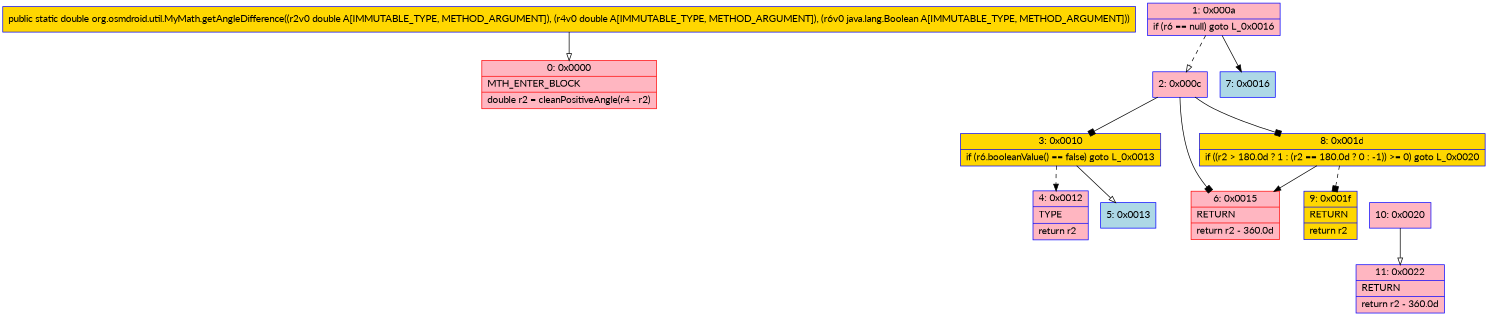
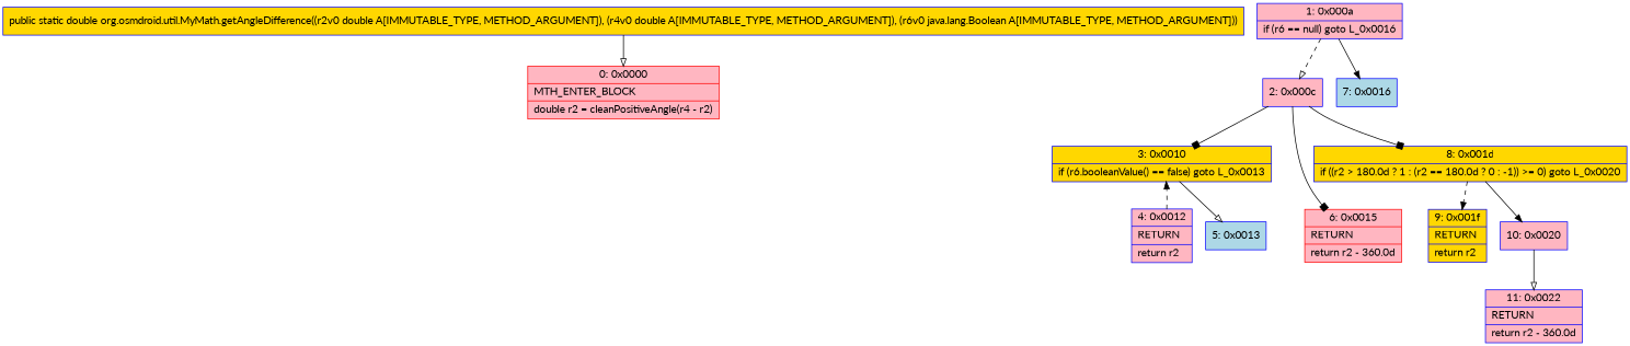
  digraph {
    fontname=Lato
    node [color=blue fillcolor=lightpink fontname=Lato shape=record style=filled]
    edge [arrowhead=onormal fontname=Lato]
    n1 [color=red label="{0\:\ 0x0000|MTH_ENTER_BLOCK\l|double r2 = cleanPositiveAngle(r4 \- r2)\l}"]
    n2 [label="{1\:\ 0x000a|if (r6 == null) goto L_0x0016\l}"]
    n3 [label="{2\:\ 0x000c}"]
    n4 [fillcolor=lightblue label="{7\:\ 0x0016}"]
    n5 [fillcolor=gold label="{3\:\ 0x0010|if (r6.booleanValue() == false) goto L_0x0013\l}"]
    n6 [color=red label="{6\:\ 0x0015|RETURN\l|return r2 \- 360.0d\l}"]
    n7 [fillcolor=gold label="{8\:\ 0x001d|if ((r2 \> 180.0d ? 1 : (r2 == 180.0d ? 0 : \-1)) \>= 0) goto L_0x0020\l}"]
-   n8 [label="{4\:\ 0x0012|TYPE\l|return r2\l}"]
+   n8 [label="{4\:\ 0x0012|RETURN\l|return r2\l}"]
    n9 [fillcolor=lightblue label="{5\:\ 0x0013}"]
    n10 [fillcolor=gold label="{9\:\ 0x001f|RETURN\l|return r2\l}"]
    n11 [label="{10\:\ 0x0020}"]
    n12 [label="{11\:\ 0x0022|RETURN\l|return r2 \- 360.0d\l}"]
    n13 [fillcolor=gold label="{public static double org.osmdroid.util.MyMath.getAngleDifference((r2v0 double A[IMMUTABLE_TYPE, METHOD_ARGUMENT]), (r4v0 double A[IMMUTABLE_TYPE, METHOD_ARGUMENT]), (r6v0 java.lang.Boolean A[IMMUTABLE_TYPE, METHOD_ARGUMENT])) }"]
    n2 -> n3 [style=dashed]
    n2 -> n4 [arrowhead=normal]
    n3 -> n5 [arrowhead=box]
    n3 -> n6 [arrowhead=box]
    n3 -> n7 [arrowhead=box]
-   n5 -> n8 [arrowhead=normal style=dashed]
+   n8 -> n5 [arrowhead=normal style=dashed]
    n5 -> n9
-   n7 -> n10 [arrowhead=box style=dashed]
-   n7 -> n6 [arrowhead=normal]
+   n7 -> n10 [arrowhead=normal style=dashed]
+   n7 -> n11 [arrowhead=normal]
    n11 -> n12
    n13 -> n1
  }
